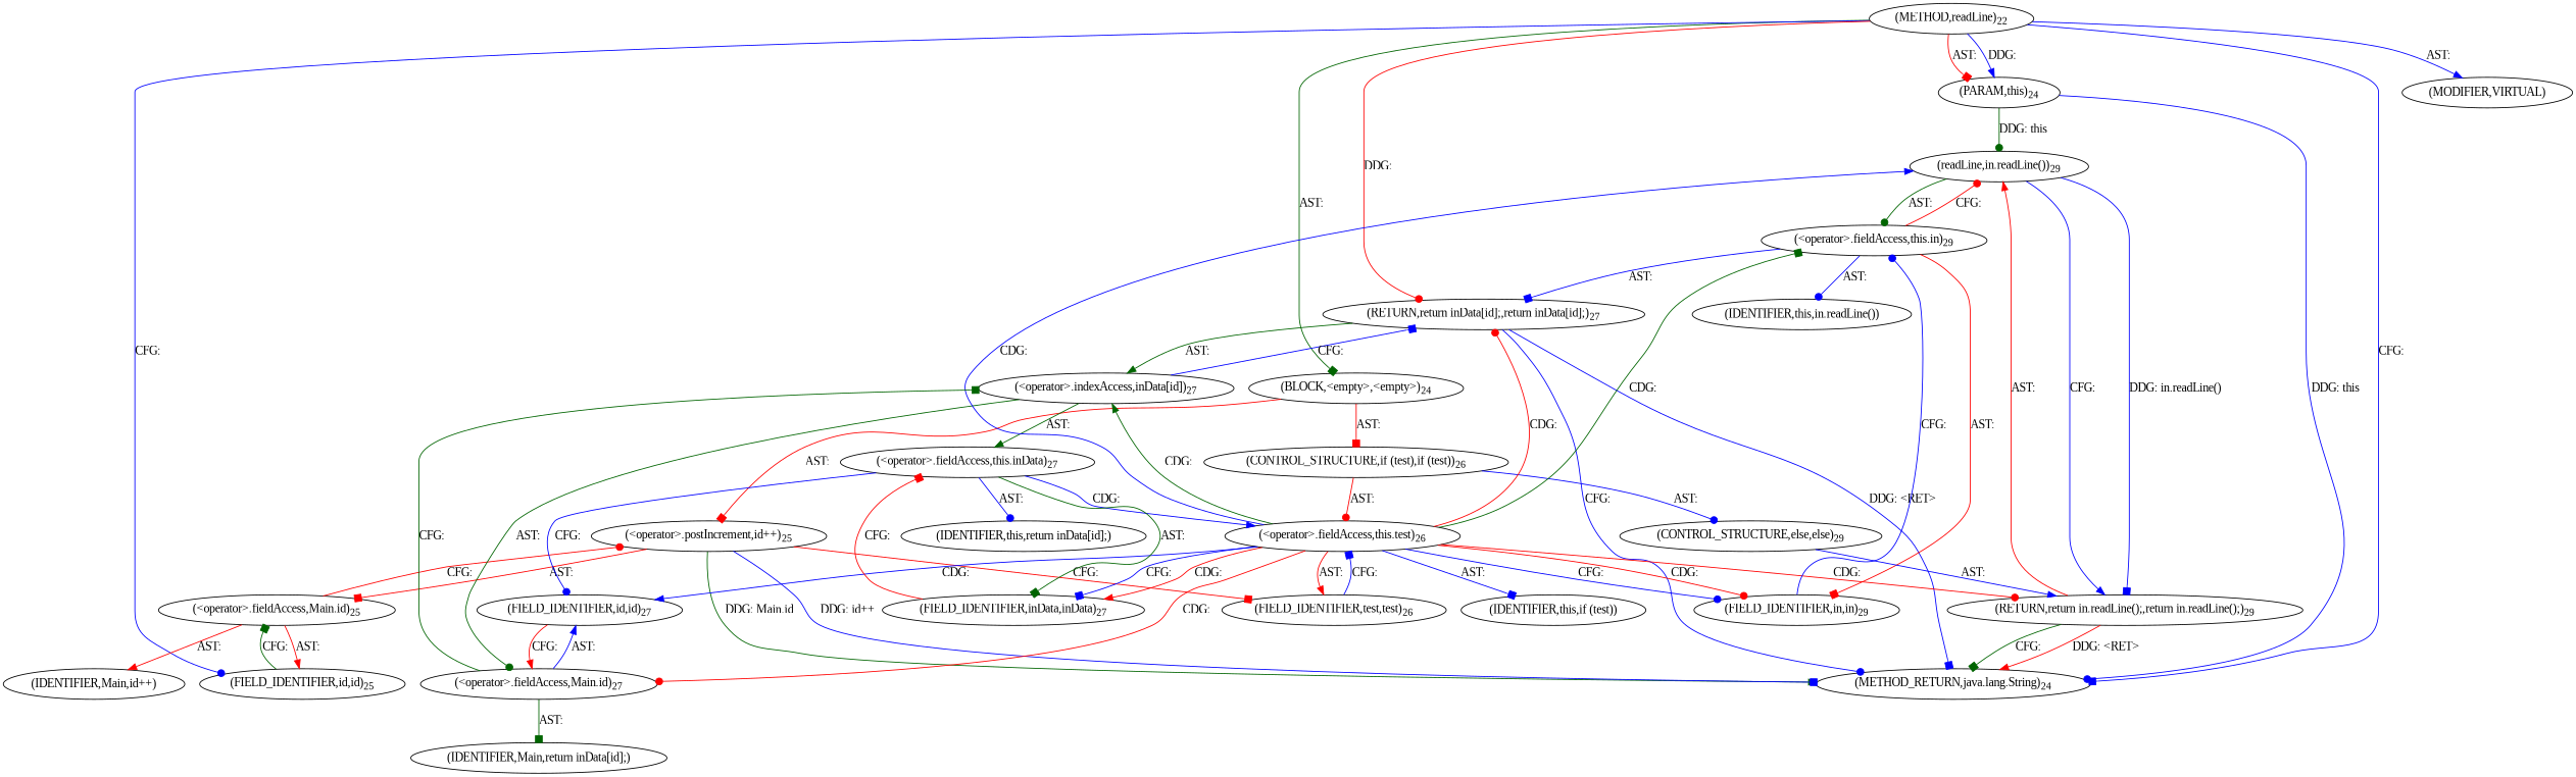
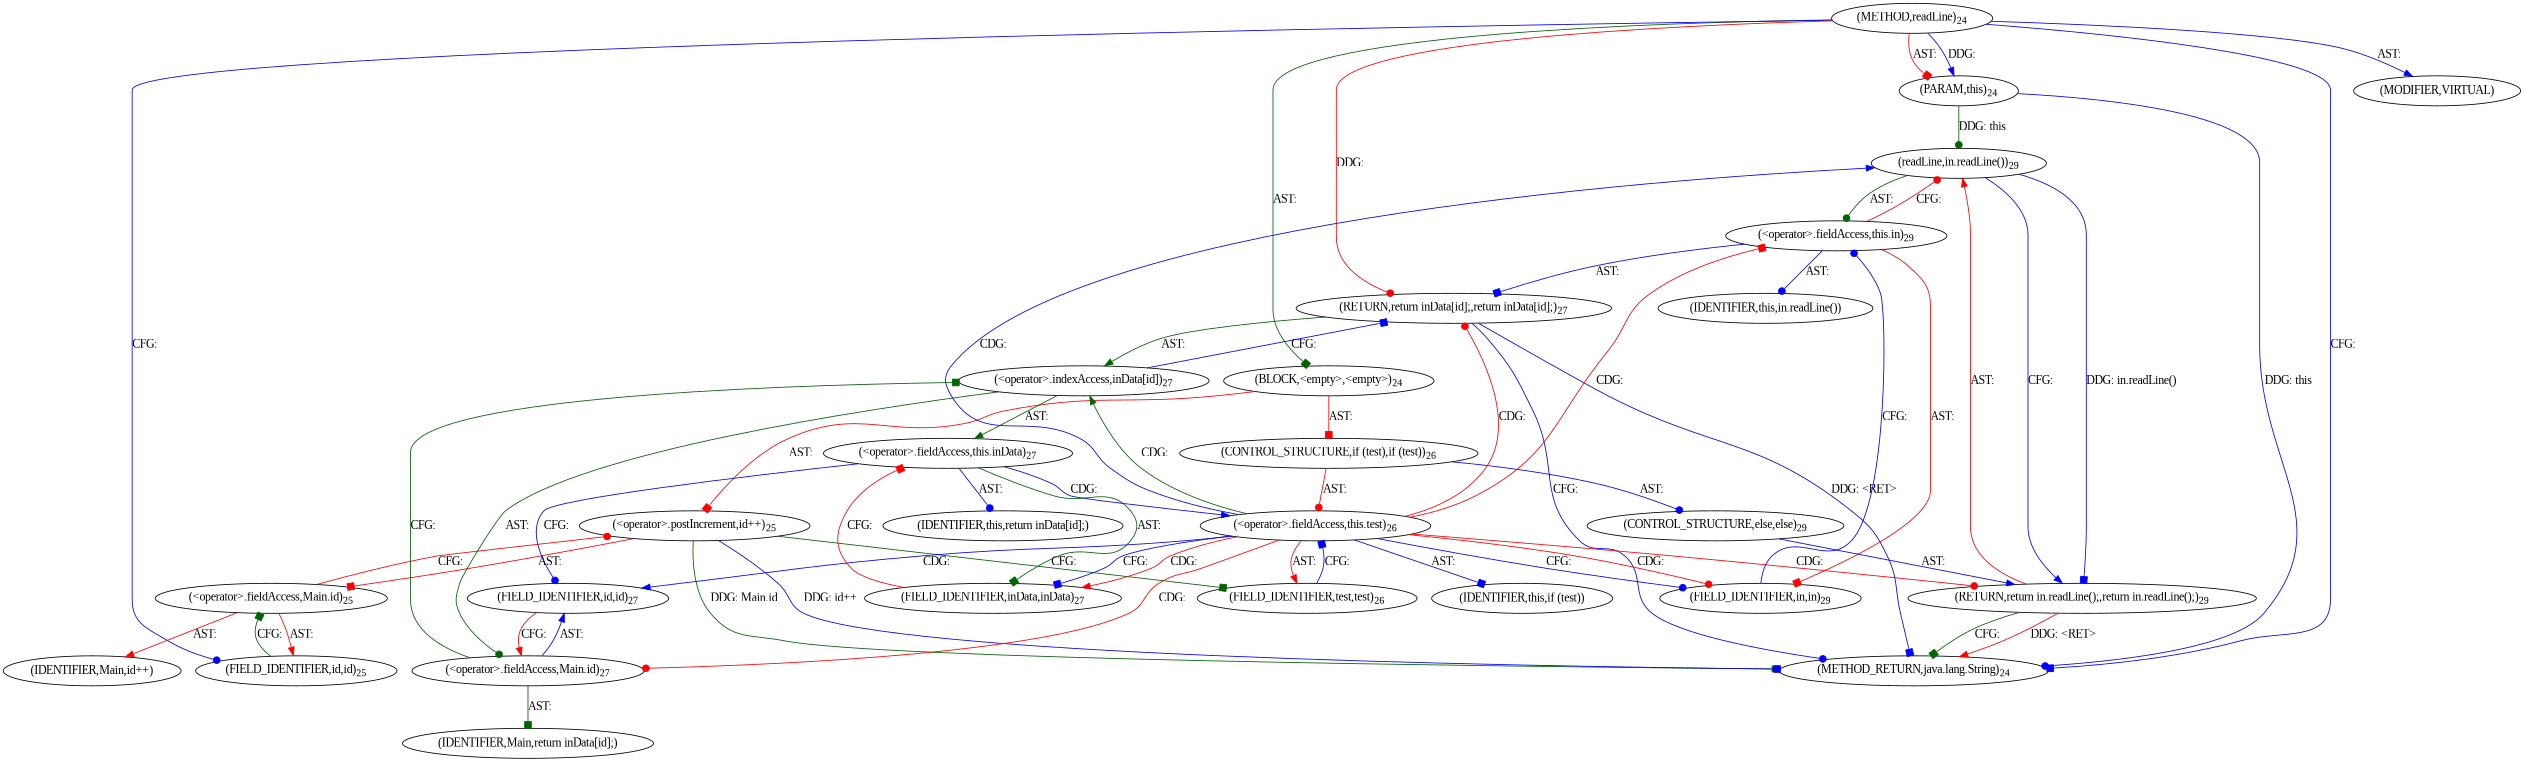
  digraph {
    fontname="Liberation Serif"
    node [fontname="Liberation Serif"]
    edge [arrowhead=box color=blue fontname="Liberation Serif"]
-   n1 [label=<(METHOD,readLine)<SUB>22</SUB>>]
+   n1 [label=<(METHOD,readLine)<SUB>24</SUB>>]
    n2 [label=<(PARAM,this)<SUB>24</SUB>>]
    n3 [label=<(BLOCK,&lt;empty&gt;,&lt;empty&gt;)<SUB>24</SUB>>]
    n4 [label=<(FIELD_IDENTIFIER,id,id)<SUB>25</SUB>>]
    n5 [label=<(RETURN,return inData[id];,return inData[id];)<SUB>27</SUB>>]
    n6 [label=<(MODIFIER,VIRTUAL)>]
    n7 [label=<(METHOD_RETURN,java.lang.String)<SUB>24</SUB>>]
    n8 [label=<(readLine,in.readLine())<SUB>29</SUB>>]
    n9 [label=<(&lt;operator&gt;.postIncrement,id++)<SUB>25</SUB>>]
    n10 [label=<(CONTROL_STRUCTURE,if (test),if (test))<SUB>26</SUB>>]
    n11 [label=<(&lt;operator&gt;.fieldAccess,Main.id)<SUB>25</SUB>>]
    n12 [label=<(&lt;operator&gt;.indexAccess,inData[id])<SUB>27</SUB>>]
    n13 [label=<(RETURN,return in.readLine();,return in.readLine();)<SUB>29</SUB>>]
    n14 [label=<(&lt;operator&gt;.fieldAccess,this.in)<SUB>29</SUB>>]
    n15 [label=<(FIELD_IDENTIFIER,test,test)<SUB>26</SUB>>]
    n16 [label=<(&lt;operator&gt;.fieldAccess,this.test)<SUB>26</SUB>>]
    n17 [label=<(CONTROL_STRUCTURE,else,else)<SUB>29</SUB>>]
    n18 [label=<(IDENTIFIER,Main,id++)>]
    n19 [label=<(IDENTIFIER,this,if (test))>]
    n20 [label=<(FIELD_IDENTIFIER,inData,inData)<SUB>27</SUB>>]
    n21 [label=<(&lt;operator&gt;.fieldAccess,Main.id)<SUB>27</SUB>>]
    n22 [label=<(FIELD_IDENTIFIER,id,id)<SUB>27</SUB>>]
    n23 [label=<(FIELD_IDENTIFIER,in,in)<SUB>29</SUB>>]
    n24 [label=<(&lt;operator&gt;.fieldAccess,this.inData)<SUB>27</SUB>>]
    n25 [label=<(IDENTIFIER,this,return inData[id];)>]
    n26 [label=<(IDENTIFIER,Main,return inData[id];)>]
    n27 [label=<(IDENTIFIER,this,in.readLine())>]
    n1 -> n2 [color=red label="AST: "]
    n1 -> n2 [arrowhead=normal label="DDG: "]
    n1 -> n3 [color=darkgreen label="AST: "]
    n1 -> n4 [arrowhead=dot label="CFG: "]
    n1 -> n5 [arrowhead=dot color=red label="DDG: "]
    n1 -> n6 [arrowhead=normal label="AST: "]
    n1 -> n7 [label="CFG: "]
    n2 -> n7 [arrowhead=dot label="DDG: this"]
    n2 -> n8 [arrowhead=dot color=darkgreen label="DDG: this"]
    n3 -> n9 [color=red label="AST: "]
    n3 -> n10 [color=red label="AST: "]
    n4 -> n11 [color=darkgreen label="CFG: "]
    n5 -> n7 [arrowhead=dot label="CFG: "]
    n5 -> n7 [label="DDG: &lt;RET&gt;"]
    n5 -> n12 [arrowhead=normal color=darkgreen label="AST: "]
    n8 -> n13 [arrowhead=normal label="CFG: "]
    n8 -> n13 [label="DDG: in.readLine()"]
    n8 -> n14 [arrowhead=dot color=darkgreen label="AST: "]
    n9 -> n7 [arrowhead=normal color=darkgreen label="DDG: Main.id"]
    n9 -> n7 [label="DDG: id++"]
    n9 -> n11 [color=red label="AST: "]
-   n9 -> n15 [color=red label="CFG: "]
+   n9 -> n15 [color=darkgreen label="CFG: "]
    n10 -> n16 [arrowhead=dot color=red label="AST: "]
    n10 -> n17 [arrowhead=dot label="AST: "]
    n11 -> n4 [arrowhead=normal color=red label="AST: "]
    n11 -> n9 [arrowhead=dot color=red label="CFG: "]
    n11 -> n18 [arrowhead=normal color=red label="AST: "]
    n12 -> n5 [label="CFG: "]
    n12 -> n21 [arrowhead=dot color=darkgreen label="AST: "]
    n12 -> n24 [arrowhead=normal color=darkgreen label="AST: "]
    n13 -> n7 [color=darkgreen label="CFG: "]
    n13 -> n7 [arrowhead=normal color=red label="DDG: &lt;RET&gt;"]
    n13 -> n8 [arrowhead=normal color=red label="AST: "]
    n14 -> n5 [label="AST: "]
    n14 -> n8 [arrowhead=dot color=red label="CFG: "]
    n14 -> n23 [color=red label="AST: "]
    n14 -> n27 [arrowhead=dot label="AST: "]
    n15 -> n16 [label="CFG: "]
    n16 -> n5 [arrowhead=dot color=red label="CDG: "]
    n16 -> n8 [arrowhead=normal label="CDG: "]
    n16 -> n12 [arrowhead=normal color=darkgreen label="CDG: "]
    n16 -> n13 [arrowhead=dot color=red label="CDG: "]
-   n16 -> n14 [color=darkgreen label="CDG: "]
+   n16 -> n14 [color=red label="CDG: "]
    n16 -> n15 [arrowhead=normal color=red label="AST: "]
    n16 -> n19 [label="AST: "]
    n16 -> n20 [label="CFG: "]
    n16 -> n20 [arrowhead=normal color=red label="CDG: "]
    n16 -> n21 [arrowhead=dot color=red label="CDG: "]
    n16 -> n22 [arrowhead=normal label="CDG: "]
    n16 -> n23 [arrowhead=dot label="CFG: "]
    n16 -> n23 [arrowhead=dot color=red label="CDG: "]
    n17 -> n13 [arrowhead=normal label="AST: "]
    n20 -> n24 [color=red label="CFG: "]
    n21 -> n12 [color=darkgreen label="CFG: "]
    n21 -> n22 [arrowhead=normal label="AST: "]
    n21 -> n26 [color=darkgreen label="AST: "]
    n22 -> n21 [arrowhead=normal color=red label="CFG: "]
    n23 -> n14 [arrowhead=dot label="CFG: "]
    n24 -> n16 [arrowhead=normal label="CDG: "]
    n24 -> n20 [color=darkgreen label="AST: "]
    n24 -> n22 [arrowhead=dot label="CFG: "]
    n24 -> n25 [arrowhead=dot label="AST: "]
  }
